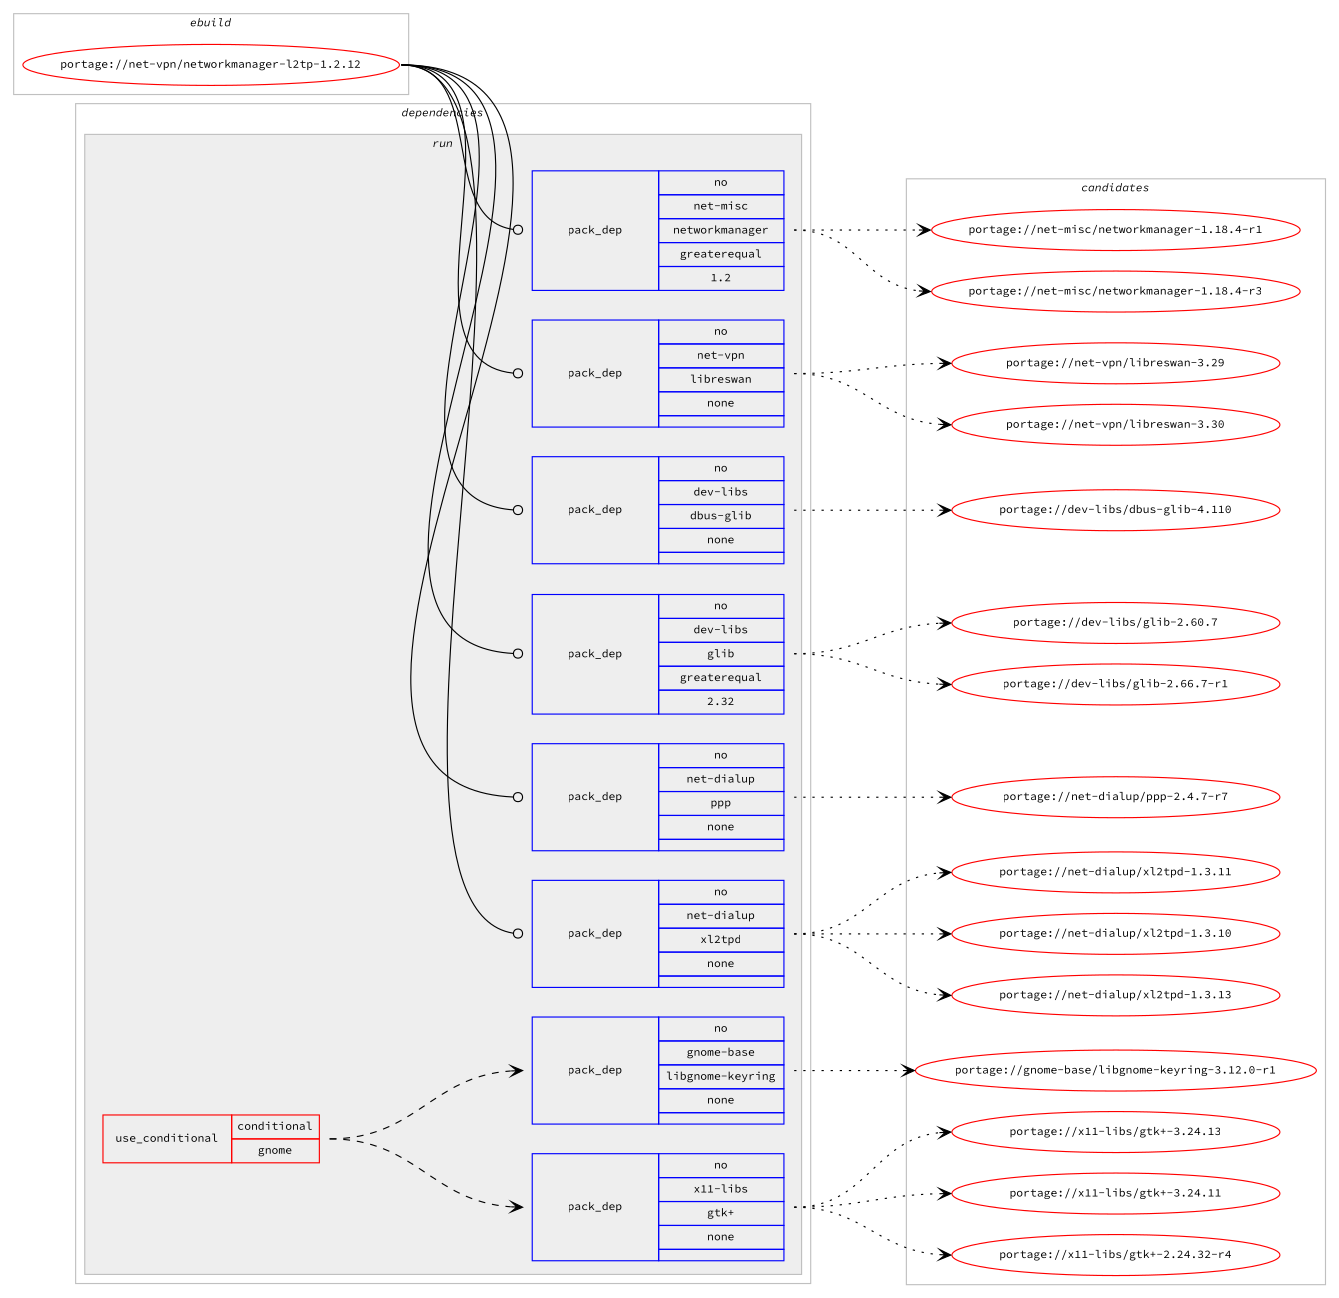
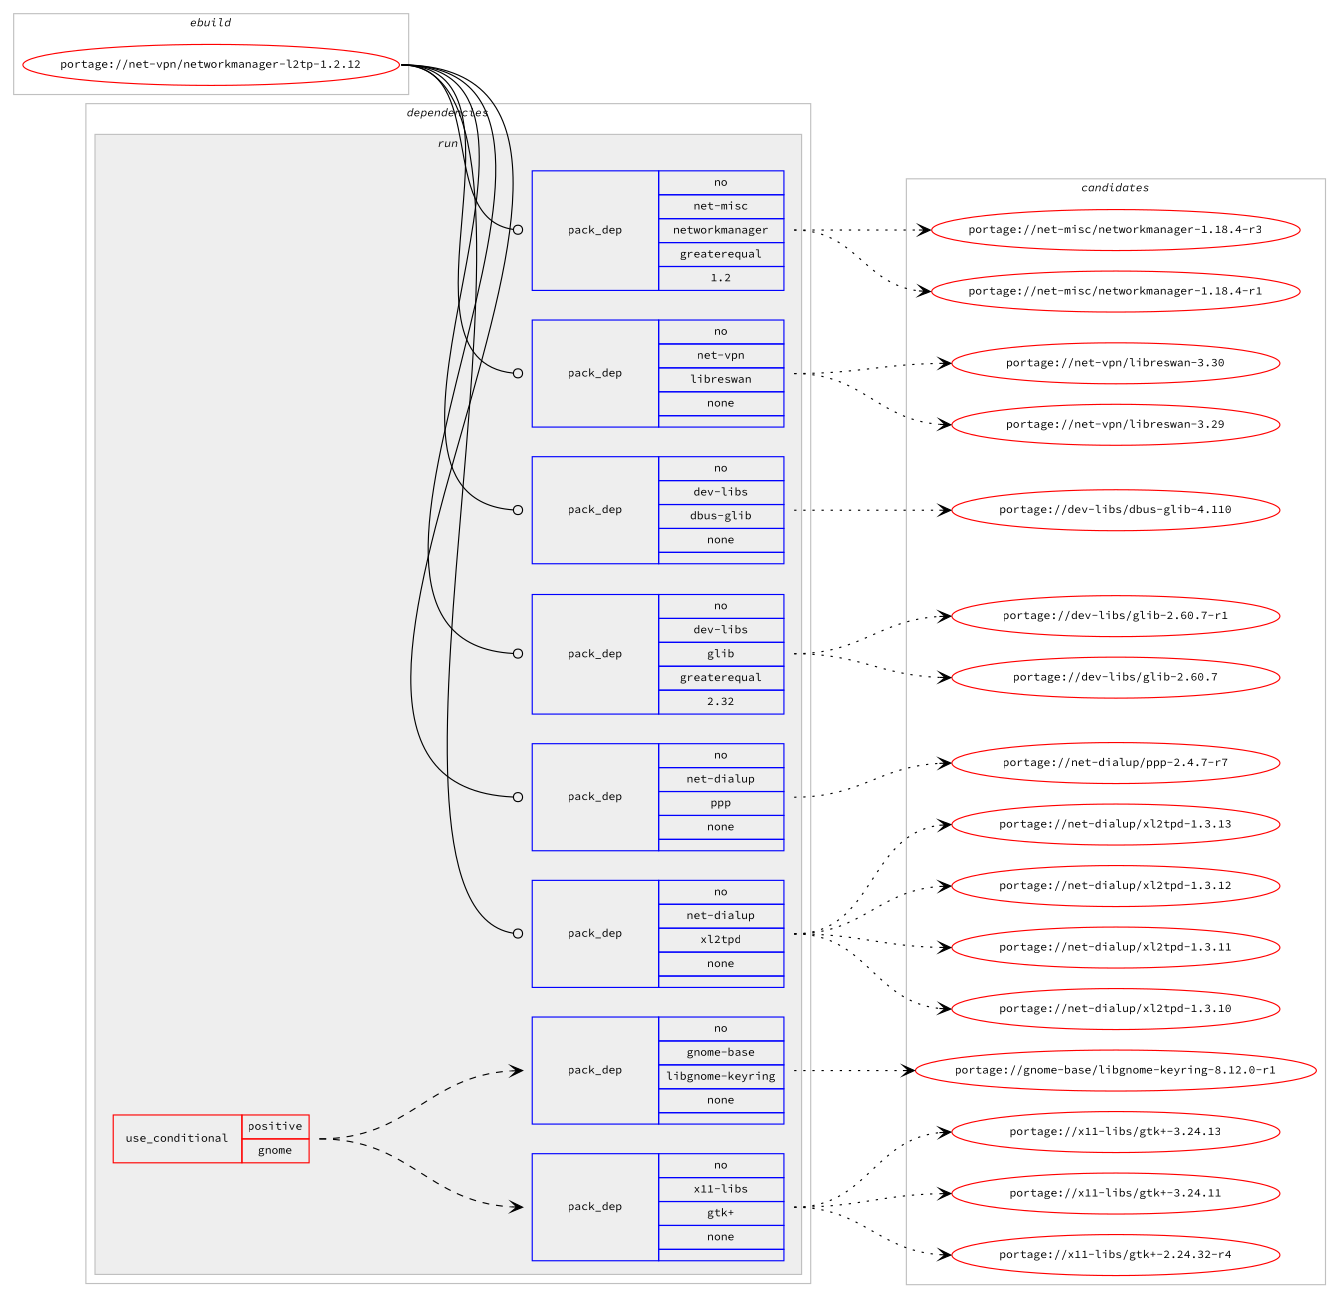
  digraph {
    compound=true
    concentrate=true
    fontname="Source Code Pro"
    fontsize=10
    newrank=true
    rankdir=LR
    ranksep=1.5
    node [color=red fontname="Source Code Pro" fontsize=10]
    edge [arrowhead=vee fontname="Source Code Pro" headport=w style=dotted tailport=e weight=100]
    n1 [label="portage://net-vpn/networkmanager-l2tp-1.2.12" width=4]
    n2 [color=blue label=<<TABLE BORDER="0" CELLBORDER="1" CELLSPACING="0" CELLPADDING="4" WIDTH="220"><TR><TD ROWSPAN="6" CELLPADDING="30">pack_dep</TD></TR><TR><TD WIDTH="110">no</TD></TR><TR><TD>x11-libs</TD></TR><TR><TD>gtk+</TD></TR><TR><TD>none</TD></TR><TR><TD></TD></TR></TABLE>> shape=none]
    n3 [color=blue label=<<TABLE BORDER="0" CELLBORDER="1" CELLSPACING="0" CELLPADDING="4" WIDTH="220"><TR><TD ROWSPAN="6" CELLPADDING="30">pack_dep</TD></TR><TR><TD WIDTH="110">no</TD></TR><TR><TD>gnome-base</TD></TR><TR><TD>libgnome-keyring</TD></TR><TR><TD>none</TD></TR><TR><TD></TD></TR></TABLE>> shape=none]
-   n4 [label=<<TABLE BORDER="0" CELLBORDER="1" CELLSPACING="0" CELLPADDING="4"><TR><TD ROWSPAN="3" CELLPADDING="10">use_conditional</TD></TR><TR><TD>conditional</TD></TR><TR><TD>gnome</TD></TR></TABLE>> shape=none]
+   n4 [label=<<TABLE BORDER="0" CELLBORDER="1" CELLSPACING="0" CELLPADDING="4"><TR><TD ROWSPAN="3" CELLPADDING="10">use_conditional</TD></TR><TR><TD>positive</TD></TR><TR><TD>gnome</TD></TR></TABLE>> shape=none]
    n5 [color=blue label=<<TABLE BORDER="0" CELLBORDER="1" CELLSPACING="0" CELLPADDING="4" WIDTH="220"><TR><TD ROWSPAN="6" CELLPADDING="30">pack_dep</TD></TR><TR><TD WIDTH="110">no</TD></TR><TR><TD>dev-libs</TD></TR><TR><TD>dbus-glib</TD></TR><TR><TD>none</TD></TR><TR><TD></TD></TR></TABLE>> shape=none]
    n6 [color=blue label=<<TABLE BORDER="0" CELLBORDER="1" CELLSPACING="0" CELLPADDING="4" WIDTH="220"><TR><TD ROWSPAN="6" CELLPADDING="30">pack_dep</TD></TR><TR><TD WIDTH="110">no</TD></TR><TR><TD>dev-libs</TD></TR><TR><TD>glib</TD></TR><TR><TD>greaterequal</TD></TR><TR><TD>2.32</TD></TR></TABLE>> shape=none]
    n7 [color=blue label=<<TABLE BORDER="0" CELLBORDER="1" CELLSPACING="0" CELLPADDING="4" WIDTH="220"><TR><TD ROWSPAN="6" CELLPADDING="30">pack_dep</TD></TR><TR><TD WIDTH="110">no</TD></TR><TR><TD>net-dialup</TD></TR><TR><TD>ppp</TD></TR><TR><TD>none</TD></TR><TR><TD></TD></TR></TABLE>> shape=none]
    n8 [color=blue label=<<TABLE BORDER="0" CELLBORDER="1" CELLSPACING="0" CELLPADDING="4" WIDTH="220"><TR><TD ROWSPAN="6" CELLPADDING="30">pack_dep</TD></TR><TR><TD WIDTH="110">no</TD></TR><TR><TD>net-dialup</TD></TR><TR><TD>xl2tpd</TD></TR><TR><TD>none</TD></TR><TR><TD></TD></TR></TABLE>> shape=none]
    n9 [color=blue label=<<TABLE BORDER="0" CELLBORDER="1" CELLSPACING="0" CELLPADDING="4" WIDTH="220"><TR><TD ROWSPAN="6" CELLPADDING="30">pack_dep</TD></TR><TR><TD WIDTH="110">no</TD></TR><TR><TD>net-misc</TD></TR><TR><TD>networkmanager</TD></TR><TR><TD>greaterequal</TD></TR><TR><TD>1.2</TD></TR></TABLE>> shape=none]
    n10 [color=blue label=<<TABLE BORDER="0" CELLBORDER="1" CELLSPACING="0" CELLPADDING="4" WIDTH="220"><TR><TD ROWSPAN="6" CELLPADDING="30">pack_dep</TD></TR><TR><TD WIDTH="110">no</TD></TR><TR><TD>net-vpn</TD></TR><TR><TD>libreswan</TD></TR><TR><TD>none</TD></TR><TR><TD></TD></TR></TABLE>> shape=none]
    n11 [label="portage://x11-libs/gtk+-3.24.13" width=4]
    n12 [label="portage://x11-libs/gtk+-3.24.11" width=4]
    n13 [label="portage://x11-libs/gtk+-2.24.32-r4" width=4]
-   n14 [label="portage://gnome-base/libgnome-keyring-3.12.0-r1" width=4]
+   n14 [label="portage://gnome-base/libgnome-keyring-8.12.0-r1" width=4]
    n15 [label="portage://dev-libs/dbus-glib-4.110" width=4]
-   n16 [label="portage://dev-libs/glib-2.66.7-r1" width=4]
+   n16 [label="portage://dev-libs/glib-2.60.7-r1" width=4]
    n17 [label="portage://dev-libs/glib-2.60.7" width=4]
    n18 [label="portage://net-dialup/ppp-2.4.7-r7" width=4]
    n19 [label="portage://net-dialup/xl2tpd-1.3.13" width=4]
+   n20 [label="portage://net-dialup/xl2tpd-1.3.12" width=4]
    n21 [label="portage://net-dialup/xl2tpd-1.3.11" width=4]
    n22 [label="portage://net-dialup/xl2tpd-1.3.10" width=4]
    n23 [label="portage://net-misc/networkmanager-1.18.4-r3" width=4]
    n24 [label="portage://net-misc/networkmanager-1.18.4-r1" width=4]
    n25 [label="portage://net-vpn/libreswan-3.30" width=4]
    n26 [label="portage://net-vpn/libreswan-3.29" width=4]
    subgraph cluster_1 {
      color=gray
      label=<<i>ebuild</i>>
      rank=same
      n1
    }
    subgraph cluster_2 {
      color=gray
      label=<<i>dependencies</i>>
      subgraph cluster_3 {
        color=gray
        fillcolor="#eeeeee"
        label=<<i>compile</i>>
        style=filled
      }
      subgraph cluster_4 {
        color=gray
        fillcolor="#eeeeee"
        label=<<i>compile and run</i>>
        style=filled
      }
      subgraph cluster_5 {
        color=gray
        fillcolor="#eeeeee"
        label=<<i>run</i>>
        style=filled
        subgraph sub_6 {
          color=gray
          fillcolor="#eeeeee"
          label=<<i>run</i>>
          style=filled
          n4
          subgraph sub_7 {
            color=gray
            fillcolor="#eeeeee"
            label=<<i>run</i>>
            style=filled
            n2
          }
          subgraph sub_8 {
            color=gray
            fillcolor="#eeeeee"
            label=<<i>run</i>>
            style=filled
            n3
          }
        }
        subgraph sub_9 {
          color=gray
          fillcolor="#eeeeee"
          label=<<i>run</i>>
          style=filled
          n5
        }
        subgraph sub_10 {
          color=gray
          fillcolor="#eeeeee"
          label=<<i>run</i>>
          style=filled
          n6
        }
        subgraph sub_11 {
          color=gray
          fillcolor="#eeeeee"
          label=<<i>run</i>>
          style=filled
          n7
        }
        subgraph sub_12 {
          color=gray
          fillcolor="#eeeeee"
          label=<<i>run</i>>
          style=filled
          n8
        }
        subgraph sub_13 {
          color=gray
          fillcolor="#eeeeee"
          label=<<i>run</i>>
          style=filled
          n9
        }
        subgraph sub_14 {
          color=gray
          fillcolor="#eeeeee"
          label=<<i>run</i>>
          style=filled
          n10
        }
      }
    }
    subgraph cluster_15 {
      color=gray
      label=<<i>candidates</i>>
      rank=same
      subgraph sub_16 {
        color=black
        label=<<i>candidates</i>>
        nodesep=1
        rank=same
        n11
        n12
        n13
      }
      subgraph sub_17 {
        color=black
        label=<<i>candidates</i>>
        nodesep=1
        rank=same
        n14
      }
      subgraph sub_18 {
        color=black
        label=<<i>candidates</i>>
        nodesep=1
        rank=same
        n15
      }
      subgraph sub_19 {
        color=black
        label=<<i>candidates</i>>
        nodesep=1
        rank=same
        n16
        n17
      }
      subgraph sub_20 {
        color=black
        label=<<i>candidates</i>>
        nodesep=1
        rank=same
        n18
      }
      subgraph sub_21 {
        color=black
        label=<<i>candidates</i>>
        nodesep=1
        rank=same
        n19
+       n20
        n21
        n22
      }
      subgraph sub_22 {
        color=black
        label=<<i>candidates</i>>
        nodesep=1
        rank=same
        n23
        n24
      }
      subgraph sub_23 {
        color=black
        label=<<i>candidates</i>>
        nodesep=1
        rank=same
        n25
        n26
      }
    }
    n1 -> n5 [arrowhead=odot style=solid weight=20]
    n1 -> n6 [arrowhead=odot style=solid weight=20]
    n1 -> n7 [arrowhead=odot style=solid weight=20]
    n1 -> n8 [arrowhead=odot style=solid weight=20]
    n1 -> n9 [arrowhead=odot style=solid weight=20]
    n1 -> n10 [arrowhead=odot style=solid weight=20]
    n2 -> n11
    n2 -> n12
    n2 -> n13
    n3 -> n14
    n4 -> n2 [style=dashed weight=20]
    n4 -> n3 [style=dashed weight=20]
    n5 -> n15
    n6 -> n16
    n6 -> n17
    n7 -> n18
    n8 -> n19
+   n8 -> n20
    n8 -> n21
    n8 -> n22
    n9 -> n23
    n9 -> n24
    n10 -> n25
    n10 -> n26
  }
